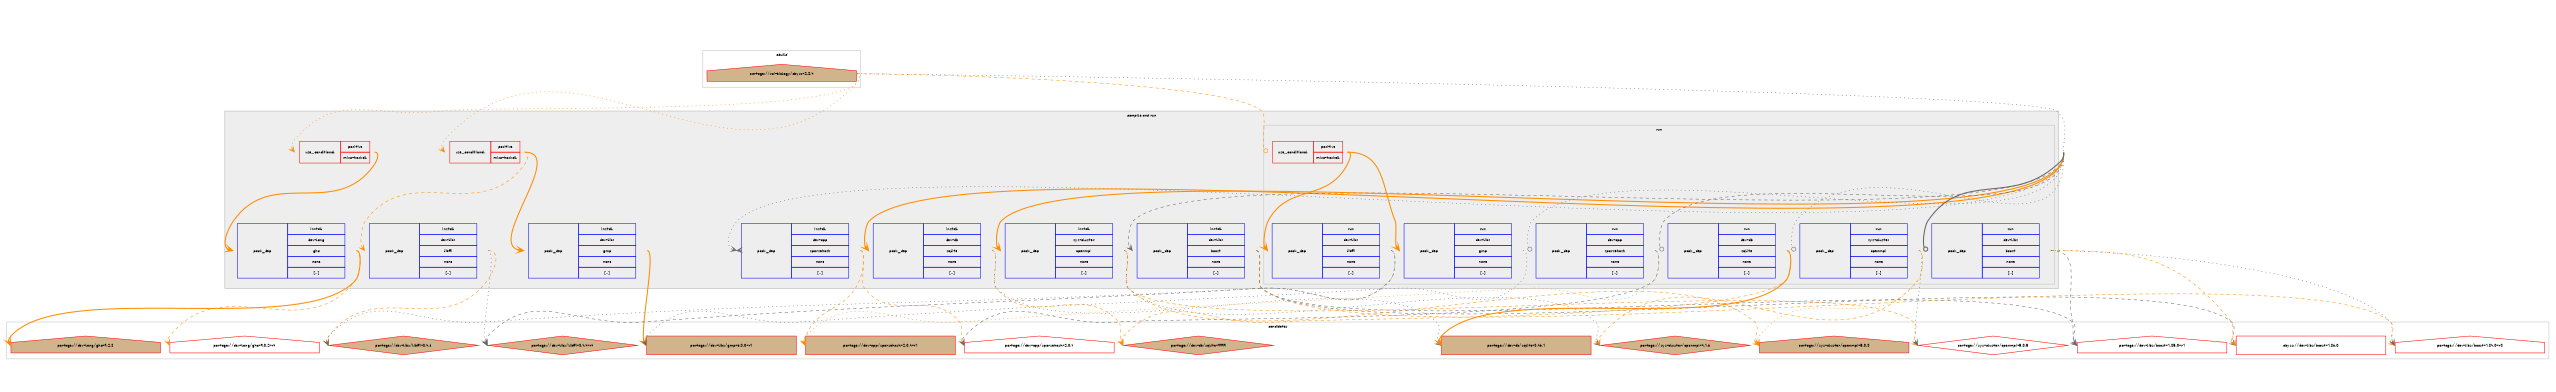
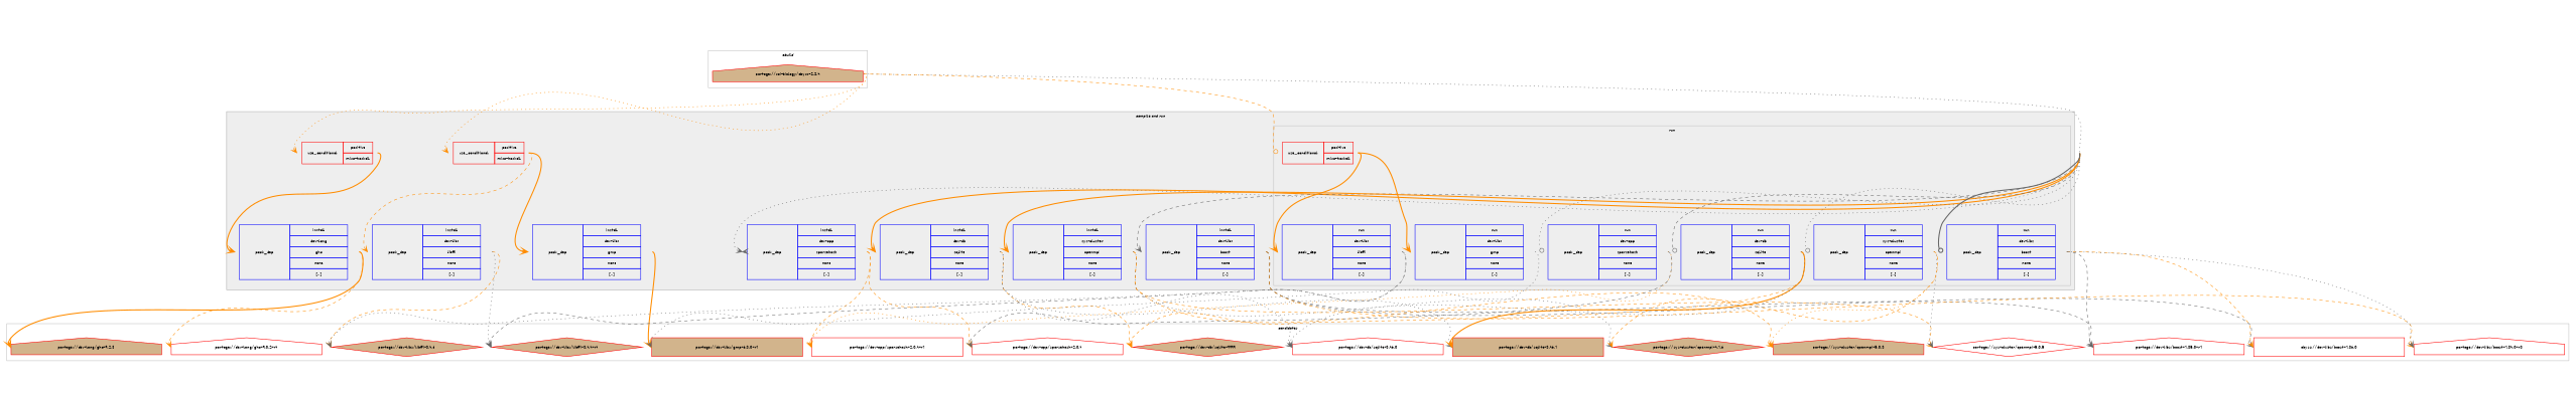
  digraph {
    compound=true
    concentrate=true
    fontname="Patrick Hand"
    fontsize=10
    newrank=true
    rankdir=TB
    ranksep=1.5
    node [color=red fontname="Patrick Hand" fontsize=10 shape=none style=filled]
    edge [arrowhead=vee color=darkorange fontname="Patrick Hand" headport=w style=dashed tailport=e weight=100]
    n1 [fillcolor=tan label="portage://sci-biology/abyss-2.3.4" shape=house width=4]
    n2 [color=blue label=<<TABLE BORDER="0" CELLBORDER="1" CELLSPACING="0" CELLPADDING="4" WIDTH="220"><TR><TD ROWSPAN="6" CELLPADDING="30">pack_dep</TD></TR><TR><TD WIDTH="110">install</TD></TR><TR><TD>dev-lang</TD></TR><TR><TD>ghc</TD></TR><TR><TD>none</TD></TR><TR><TD>[,,]</TD></TR></TABLE>> style=""]
    n3 [label=<<TABLE BORDER="0" CELLBORDER="1" CELLSPACING="0" CELLPADDING="4"><TR><TD ROWSPAN="3" CELLPADDING="10">use_conditional</TD></TR><TR><TD>positive</TD></TR><TR><TD>misc-haskell</TD></TR></TABLE>> style=""]
    n4 [color=blue label=<<TABLE BORDER="0" CELLBORDER="1" CELLSPACING="0" CELLPADDING="4" WIDTH="220"><TR><TD ROWSPAN="6" CELLPADDING="30">pack_dep</TD></TR><TR><TD WIDTH="110">install</TD></TR><TR><TD>dev-libs</TD></TR><TR><TD>gmp</TD></TR><TR><TD>none</TD></TR><TR><TD>[,,]</TD></TR></TABLE>> style=""]
    n5 [color=blue label=<<TABLE BORDER="0" CELLBORDER="1" CELLSPACING="0" CELLPADDING="4" WIDTH="220"><TR><TD ROWSPAN="6" CELLPADDING="30">pack_dep</TD></TR><TR><TD WIDTH="110">install</TD></TR><TR><TD>dev-libs</TD></TR><TR><TD>libffi</TD></TR><TR><TD>none</TD></TR><TR><TD>[,,]</TD></TR></TABLE>> style=""]
    n6 [label=<<TABLE BORDER="0" CELLBORDER="1" CELLSPACING="0" CELLPADDING="4"><TR><TD ROWSPAN="3" CELLPADDING="10">use_conditional</TD></TR><TR><TD>positive</TD></TR><TR><TD>misc-haskell</TD></TR></TABLE>> style=""]
    n7 [color=blue label=<<TABLE BORDER="0" CELLBORDER="1" CELLSPACING="0" CELLPADDING="4" WIDTH="220"><TR><TD ROWSPAN="6" CELLPADDING="30">pack_dep</TD></TR><TR><TD WIDTH="110">install</TD></TR><TR><TD>dev-cpp</TD></TR><TR><TD>sparsehash</TD></TR><TR><TD>none</TD></TR><TR><TD>[,,]</TD></TR></TABLE>> style=""]
    n8 [color=blue label=<<TABLE BORDER="0" CELLBORDER="1" CELLSPACING="0" CELLPADDING="4" WIDTH="220"><TR><TD ROWSPAN="6" CELLPADDING="30">pack_dep</TD></TR><TR><TD WIDTH="110">install</TD></TR><TR><TD>dev-db</TD></TR><TR><TD>sqlite</TD></TR><TR><TD>none</TD></TR><TR><TD>[,,]</TD></TR></TABLE>> style=""]
    n9 [color=blue label=<<TABLE BORDER="0" CELLBORDER="1" CELLSPACING="0" CELLPADDING="4" WIDTH="220"><TR><TD ROWSPAN="6" CELLPADDING="30">pack_dep</TD></TR><TR><TD WIDTH="110">install</TD></TR><TR><TD>dev-libs</TD></TR><TR><TD>boost</TD></TR><TR><TD>none</TD></TR><TR><TD>[,,]</TD></TR></TABLE>> style=""]
    n10 [color=blue label=<<TABLE BORDER="0" CELLBORDER="1" CELLSPACING="0" CELLPADDING="4" WIDTH="220"><TR><TD ROWSPAN="6" CELLPADDING="30">pack_dep</TD></TR><TR><TD WIDTH="110">install</TD></TR><TR><TD>sys-cluster</TD></TR><TR><TD>openmpi</TD></TR><TR><TD>none</TD></TR><TR><TD>[,,]</TD></TR></TABLE>> style=""]
    n11 [color=blue label=<<TABLE BORDER="0" CELLBORDER="1" CELLSPACING="0" CELLPADDING="4" WIDTH="220"><TR><TD ROWSPAN="6" CELLPADDING="30">pack_dep</TD></TR><TR><TD WIDTH="110">run</TD></TR><TR><TD>dev-libs</TD></TR><TR><TD>gmp</TD></TR><TR><TD>none</TD></TR><TR><TD>[,,]</TD></TR></TABLE>> style=""]
    n12 [color=blue label=<<TABLE BORDER="0" CELLBORDER="1" CELLSPACING="0" CELLPADDING="4" WIDTH="220"><TR><TD ROWSPAN="6" CELLPADDING="30">pack_dep</TD></TR><TR><TD WIDTH="110">run</TD></TR><TR><TD>dev-libs</TD></TR><TR><TD>libffi</TD></TR><TR><TD>none</TD></TR><TR><TD>[,,]</TD></TR></TABLE>> style=""]
    n13 [label=<<TABLE BORDER="0" CELLBORDER="1" CELLSPACING="0" CELLPADDING="4"><TR><TD ROWSPAN="3" CELLPADDING="10">use_conditional</TD></TR><TR><TD>positive</TD></TR><TR><TD>misc-haskell</TD></TR></TABLE>> style=""]
    n14 [color=blue label=<<TABLE BORDER="0" CELLBORDER="1" CELLSPACING="0" CELLPADDING="4" WIDTH="220"><TR><TD ROWSPAN="6" CELLPADDING="30">pack_dep</TD></TR><TR><TD WIDTH="110">run</TD></TR><TR><TD>dev-cpp</TD></TR><TR><TD>sparsehash</TD></TR><TR><TD>none</TD></TR><TR><TD>[,,]</TD></TR></TABLE>> style=""]
    n15 [color=blue label=<<TABLE BORDER="0" CELLBORDER="1" CELLSPACING="0" CELLPADDING="4" WIDTH="220"><TR><TD ROWSPAN="6" CELLPADDING="30">pack_dep</TD></TR><TR><TD WIDTH="110">run</TD></TR><TR><TD>dev-db</TD></TR><TR><TD>sqlite</TD></TR><TR><TD>none</TD></TR><TR><TD>[,,]</TD></TR></TABLE>> style=""]
    n16 [color=blue label=<<TABLE BORDER="0" CELLBORDER="1" CELLSPACING="0" CELLPADDING="4" WIDTH="220"><TR><TD ROWSPAN="6" CELLPADDING="30">pack_dep</TD></TR><TR><TD WIDTH="110">run</TD></TR><TR><TD>dev-libs</TD></TR><TR><TD>boost</TD></TR><TR><TD>none</TD></TR><TR><TD>[,,]</TD></TR></TABLE>> style=""]
    n17 [color=blue label=<<TABLE BORDER="0" CELLBORDER="1" CELLSPACING="0" CELLPADDING="4" WIDTH="220"><TR><TD ROWSPAN="6" CELLPADDING="30">pack_dep</TD></TR><TR><TD WIDTH="110">run</TD></TR><TR><TD>sys-cluster</TD></TR><TR><TD>openmpi</TD></TR><TR><TD>none</TD></TR><TR><TD>[,,]</TD></TR></TABLE>> style=""]
    n18 [fillcolor=tan label="portage://dev-libs/gmp-6.3.0-r1" shape=box width=4]
    n19 [fillcolor=tan label="portage://dev-lang/ghc-9.2.8" shape=house width=4]
    n20 [fillcolor=white label="portage://dev-lang/ghc-9.0.2-r4" shape=house width=4]
    n21 [fillcolor=tan label="portage://dev-libs/libffi-3.4.6" shape=diamond width=4]
    n22 [fillcolor=tan label="portage://dev-libs/libffi-3.4.4-r4" shape=diamond width=4]
-   n23 [fillcolor=tan label="portage://dev-cpp/sparsehash-2.0.4-r1" shape=box width=4]
+   n23 [fillcolor=white label="portage://dev-cpp/sparsehash-2.0.4-r1" shape=box width=4]
    n24 [fillcolor=white label="portage://dev-cpp/sparsehash-2.0.4" shape=house width=4]
    n25 [fillcolor=tan label="portage://dev-db/sqlite-9999" shape=diamond width=4]
    n26 [fillcolor=tan label="portage://dev-db/sqlite-3.46.1" shape=box width=4]
+   n27 [fillcolor=white label="portage://dev-db/sqlite-3.46.0" shape=house width=4]
    n28 [fillcolor=white label="abyss://dev-libs/boost-1.86.0" shape=box width=4]
    n29 [fillcolor=white label="portage://dev-libs/boost-1.85.0-r1" shape=house width=4]
    n30 [fillcolor=white label="portage://dev-libs/boost-1.84.0-r3" shape=house width=4]
    n31 [fillcolor=white label="portage://sys-cluster/openmpi-5.0.5" shape=diamond width=4]
    n32 [fillcolor=tan label="portage://sys-cluster/openmpi-5.0.3" shape=house width=4]
    n33 [fillcolor=tan label="portage://sys-cluster/openmpi-4.1.6" shape=diamond width=4]
    subgraph cluster_1 {
      color=gray
      label=<<i>dependencies</i>>
      subgraph cluster_2 {
        color=gray
        fillcolor="#eeeeee"
        label=<<i>compile</i>>
        style=filled
        subgraph sub_3 {
          color=gray
          fillcolor="#eeeeee"
          label=<<i>compile</i>>
          style=filled
          n3
          subgraph sub_4 {
            color=gray
            fillcolor="#eeeeee"
            label=<<i>compile</i>>
            style=filled
            n2
          }
        }
        subgraph sub_5 {
          color=gray
          fillcolor="#eeeeee"
          label=<<i>compile</i>>
          style=filled
          n6
          subgraph sub_6 {
            color=gray
            fillcolor="#eeeeee"
            label=<<i>compile</i>>
            style=filled
            n4
          }
          subgraph sub_7 {
            color=gray
            fillcolor="#eeeeee"
            label=<<i>compile</i>>
            style=filled
            n5
          }
        }
        subgraph sub_8 {
          color=gray
          fillcolor="#eeeeee"
          label=<<i>compile</i>>
          style=filled
          n7
        }
        subgraph sub_9 {
          color=gray
          fillcolor="#eeeeee"
          label=<<i>compile</i>>
          style=filled
          n8
        }
        subgraph sub_10 {
          color=gray
          fillcolor="#eeeeee"
          label=<<i>compile</i>>
          style=filled
          n9
        }
        subgraph sub_11 {
          color=gray
          fillcolor="#eeeeee"
          label=<<i>compile</i>>
          style=filled
          n10
        }
      }
      subgraph cluster_12 {
        color=gray
        fillcolor="#eeeeee"
        label=<<i>compile and run</i>>
        style=filled
      }
      subgraph cluster_13 {
        color=gray
        fillcolor="#eeeeee"
        label=<<i>run</i>>
        style=filled
        subgraph sub_14 {
          color=gray
          fillcolor="#eeeeee"
          label=<<i>run</i>>
          style=filled
          n13
          subgraph sub_15 {
            color=gray
            fillcolor="#eeeeee"
            label=<<i>run</i>>
            style=filled
            n11
          }
          subgraph sub_16 {
            color=gray
            fillcolor="#eeeeee"
            label=<<i>run</i>>
            style=filled
            n12
          }
        }
        subgraph sub_17 {
          color=gray
          fillcolor="#eeeeee"
          label=<<i>run</i>>
          style=filled
          n14
        }
        subgraph sub_18 {
          color=gray
          fillcolor="#eeeeee"
          label=<<i>run</i>>
          style=filled
          n15
        }
        subgraph sub_19 {
          color=gray
          fillcolor="#eeeeee"
          label=<<i>run</i>>
          style=filled
          n16
        }
        subgraph sub_20 {
          color=gray
          fillcolor="#eeeeee"
          label=<<i>run</i>>
          style=filled
          n17
        }
      }
    }
    subgraph cluster_21 {
      color=gray
      label=<<i>ebuild</i>>
      n1
    }
    subgraph cluster_22 {
      color=gray
      label=<<i>candidates</i>>
      rank=same
      subgraph sub_23 {
        color=black
        label=<<i>candidates</i>>
        nodesep=1
        rank=same
        n18
      }
      subgraph sub_24 {
        color=black
        label=<<i>candidates</i>>
        nodesep=1
        rank=same
        n19
        n20
      }
      subgraph sub_25 {
        color=black
        label=<<i>candidates</i>>
        nodesep=1
        rank=same
        n21
        n22
      }
      subgraph sub_26 {
        color=black
        label=<<i>candidates</i>>
        nodesep=1
        rank=same
        n23
        n24
      }
      subgraph sub_27 {
        color=black
        label=<<i>candidates</i>>
        nodesep=1
        rank=same
        n25
        n26
+       n27
      }
      subgraph sub_28 {
        color=black
        label=<<i>candidates</i>>
        nodesep=1
        rank=same
        n28
        n29
        n30
      }
      subgraph sub_29 {
        color=black
        label=<<i>candidates</i>>
        nodesep=1
        rank=same
        n31
        n32
        n33
      }
      subgraph sub_30 {
        color=black
        label=<<i>candidates</i>>
        nodesep=1
        rank=same
        n18
      }
      subgraph sub_31 {
        color=black
        label=<<i>candidates</i>>
        nodesep=1
        rank=same
        n21
        n22
      }
      subgraph sub_32 {
        color=black
        label=<<i>candidates</i>>
        nodesep=1
        rank=same
        n23
        n24
      }
      subgraph sub_33 {
        color=black
        label=<<i>candidates</i>>
        nodesep=1
        rank=same
        n25
        n26
+       n27
      }
      subgraph sub_34 {
        color=black
        label=<<i>candidates</i>>
        nodesep=1
        rank=same
        n28
        n29
        n30
      }
      subgraph sub_35 {
        color=black
        label=<<i>candidates</i>>
        nodesep=1
        rank=same
        n31
        n32
        n33
      }
    }
    n1 -> n3 [style=dotted weight=20]
    n1 -> n6 [style=dotted weight=20]
    n1 -> n7 [color=gray40 style=dotted weight=20]
    n1 -> n8 [style=bold weight=20]
    n1 -> n9 [color=gray40 weight=20]
    n1 -> n10 [style=bold weight=20]
    n1 -> n13 [arrowhead=odot weight=20]
    n1 -> n14 [arrowhead=odot color=gray40 style=dotted weight=20]
    n1 -> n15 [arrowhead=odot color=gray40 weight=20]
    n1 -> n16 [arrowhead=odot color=gray40 style=bold weight=20]
    n1 -> n17 [arrowhead=odot color=gray40 style=dotted weight=20]
    n2 -> n19 [style=bold]
    n2 -> n20
    n3 -> n2 [style=bold weight=20]
    n4 -> n18 [style=bold]
    n5 -> n21
    n5 -> n22 [color=gray40 style=dotted]
    n6 -> n4 [style=bold weight=20]
    n6 -> n5 [weight=20]
    n7 -> n23
    n7 -> n24
    n8 -> n25
    n8 -> n26 [color=gray40 style=dotted]
+   n8 -> n27 [color=gray40 style=dotted]
    n9 -> n28 [color=gray40]
    n9 -> n29 [color=gray40]
    n9 -> n30
    n10 -> n31
    n10 -> n32
    n10 -> n33 [color=gray40 style=dotted]
    n11 -> n18 [color=gray40 style=dotted]
    n12 -> n21 [color=gray40 style=dotted]
    n12 -> n22 [color=gray40]
    n13 -> n11 [style=bold weight=20]
    n13 -> n12 [style=bold weight=20]
    n14 -> n23 [style=dotted]
    n14 -> n24 [color=gray40]
    n15 -> n25
    n15 -> n26 [style=bold]
+   n15 -> n27 [color=gray40 style=dotted]
    n16 -> n28
    n16 -> n29 [color=gray40]
    n16 -> n30 [color=gray40 style=dotted]
    n17 -> n31 [color=gray40 style=dotted]
    n17 -> n32 [style=dotted]
    n17 -> n33
  }
